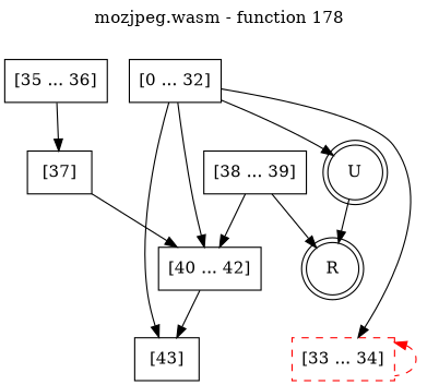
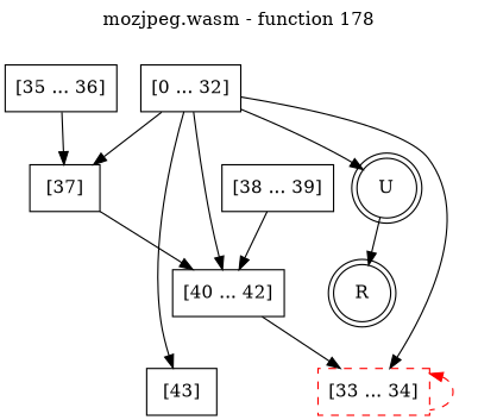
  digraph {
    label="mozjpeg.wasm - function 178"
    labelfontcolor=black
    labelfontname=Helvetica
    labelfontsize=16
    labelloc=t
    node [shape=box color=black style=solid]
    n1 [label=U shape=doublecircle color="" style=""]
    n2 [label=R shape=doublecircle color="" style=""]
    n3 [label="[0 ... 32]"]
    n4 [color=red label="[33 ... 34]" style=dashed]
    n5 [label="[37]"]
    n6 [label="[40 ... 42]"]
    n7 [label="[43]"]
    n8 [label="[38 ... 39]"]
    n9 [label="[35 ... 36]"]
    n1 -> n2
    n3 -> n1
    n3 -> n4
+   n3 -> n5
    n3 -> n6
    n3 -> n7
    n4 -> n4 [color=red dir=back style=dashed]
    n5 -> n6
-   n6 -> n7
-   n8 -> n2
+   n6 -> n4
    n8 -> n6
    n9 -> n5
  }
